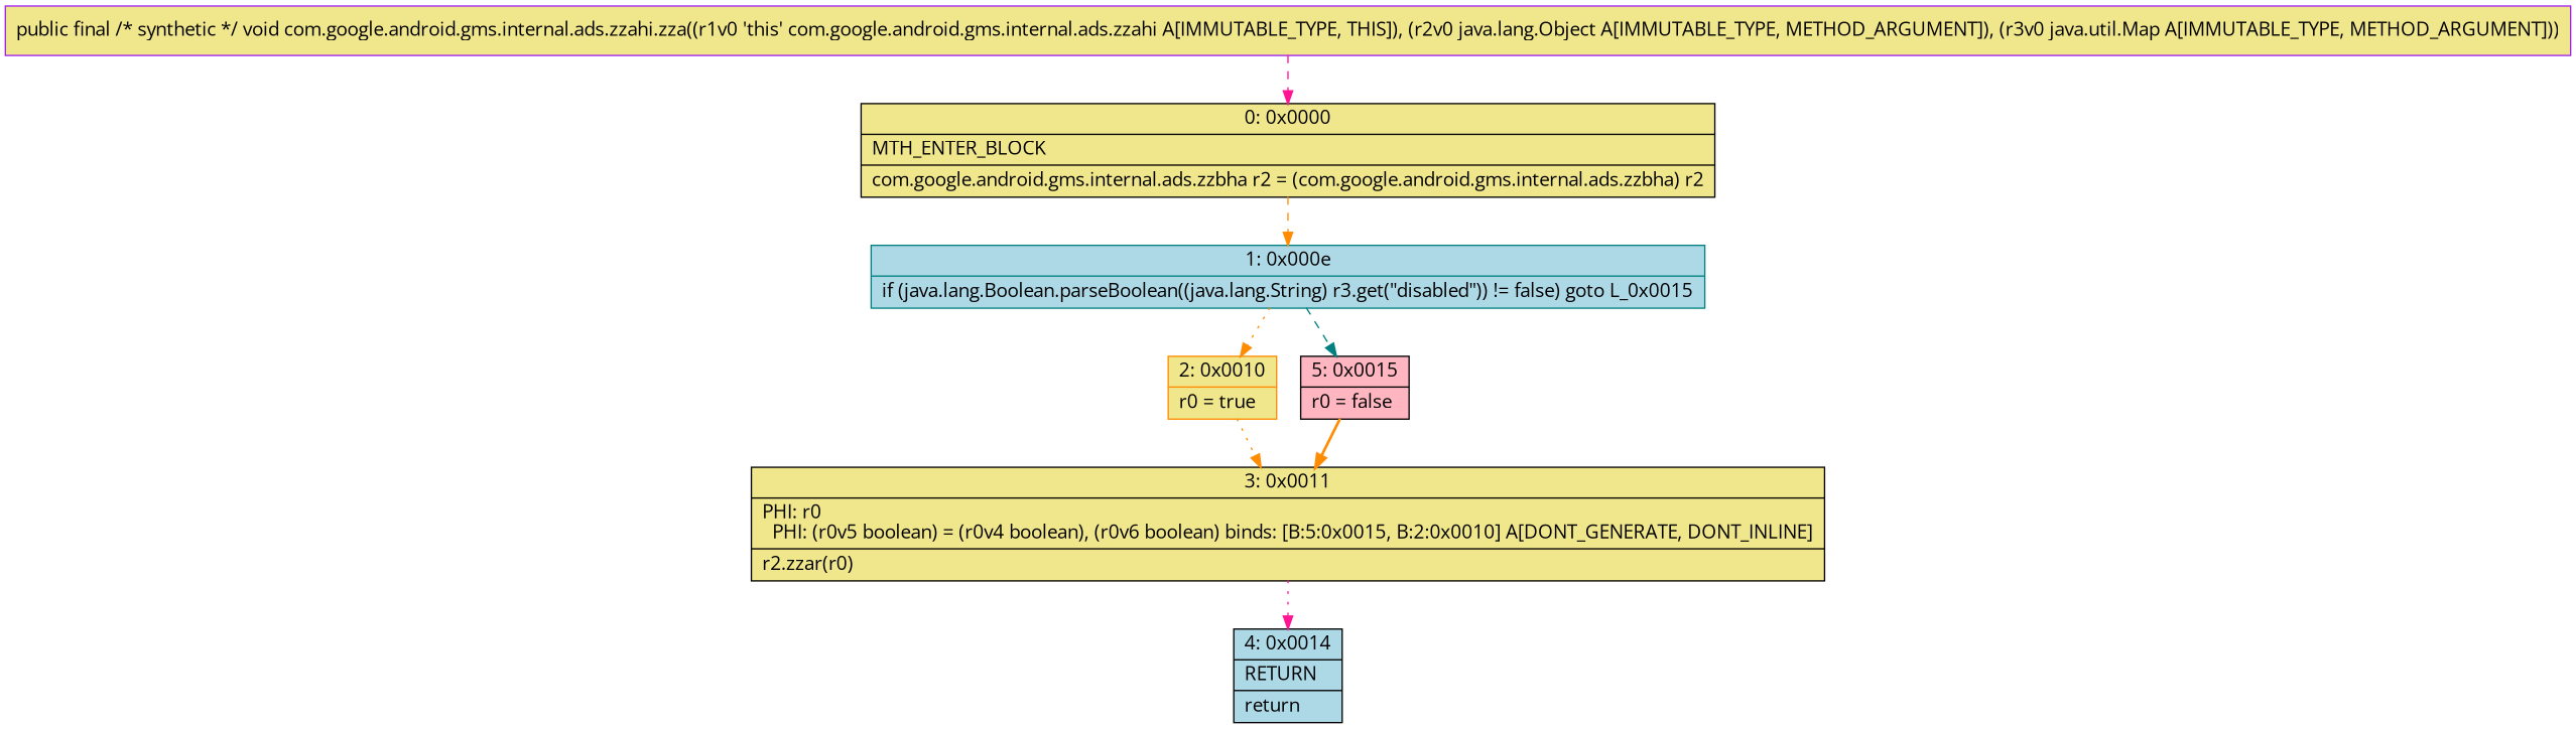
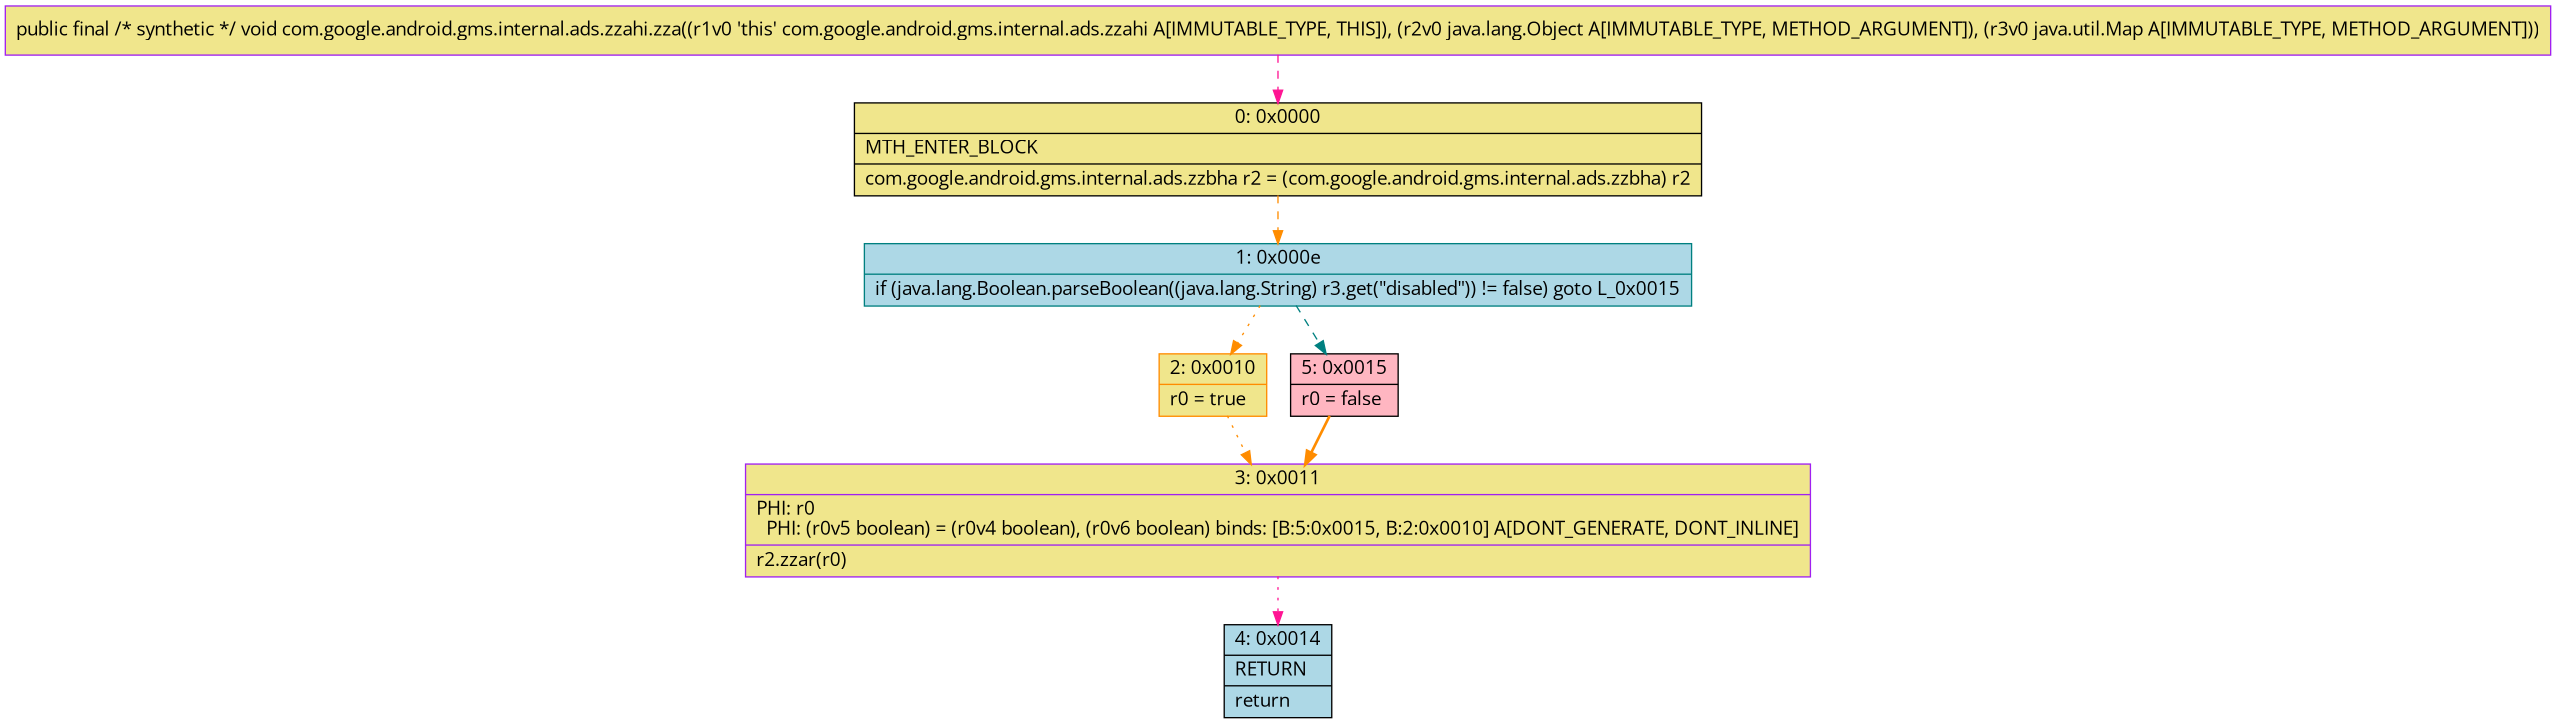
  digraph {
    fontname="Open Sans"
    node [color=black fillcolor=khaki fontname="Open Sans" shape=record style=filled]
    edge [color=darkorange fontname="Open Sans" style=dashed]
    n1 [label="{0\:\ 0x0000|MTH_ENTER_BLOCK\l|com.google.android.gms.internal.ads.zzbha r2 = (com.google.android.gms.internal.ads.zzbha) r2\l}"]
    n2 [color=teal fillcolor=lightblue label="{1\:\ 0x000e|if (java.lang.Boolean.parseBoolean((java.lang.String) r3.get(\"disabled\")) != false) goto L_0x0015\l}"]
    n3 [color=darkorange label="{2\:\ 0x0010|r0 = true\l}"]
    n4 [fillcolor=lightpink label="{5\:\ 0x0015|r0 = false\l}"]
-   n5 [label="{3\:\ 0x0011|PHI: r0 \l  PHI: (r0v5 boolean) = (r0v4 boolean), (r0v6 boolean) binds: [B:5:0x0015, B:2:0x0010] A[DONT_GENERATE, DONT_INLINE]\l|r2.zzar(r0)\l}"]
+   n5 [color=purple label="{3\:\ 0x0011|PHI: r0 \l  PHI: (r0v5 boolean) = (r0v4 boolean), (r0v6 boolean) binds: [B:5:0x0015, B:2:0x0010] A[DONT_GENERATE, DONT_INLINE]\l|r2.zzar(r0)\l}"]
    n6 [fillcolor=lightblue label="{4\:\ 0x0014|RETURN\l|return\l}"]
    n7 [color=purple label="{public final \/* synthetic *\/ void com.google.android.gms.internal.ads.zzahi.zza((r1v0 'this' com.google.android.gms.internal.ads.zzahi A[IMMUTABLE_TYPE, THIS]), (r2v0 java.lang.Object A[IMMUTABLE_TYPE, METHOD_ARGUMENT]), (r3v0 java.util.Map A[IMMUTABLE_TYPE, METHOD_ARGUMENT])) }"]
    n1 -> n2
    n2 -> n3 [style=dotted]
    n2 -> n4 [color=teal]
    n3 -> n5 [style=dotted]
    n4 -> n5 [style=bold]
    n5 -> n6 [color=deeppink style=dotted]
    n7 -> n1 [color=deeppink]
  }
